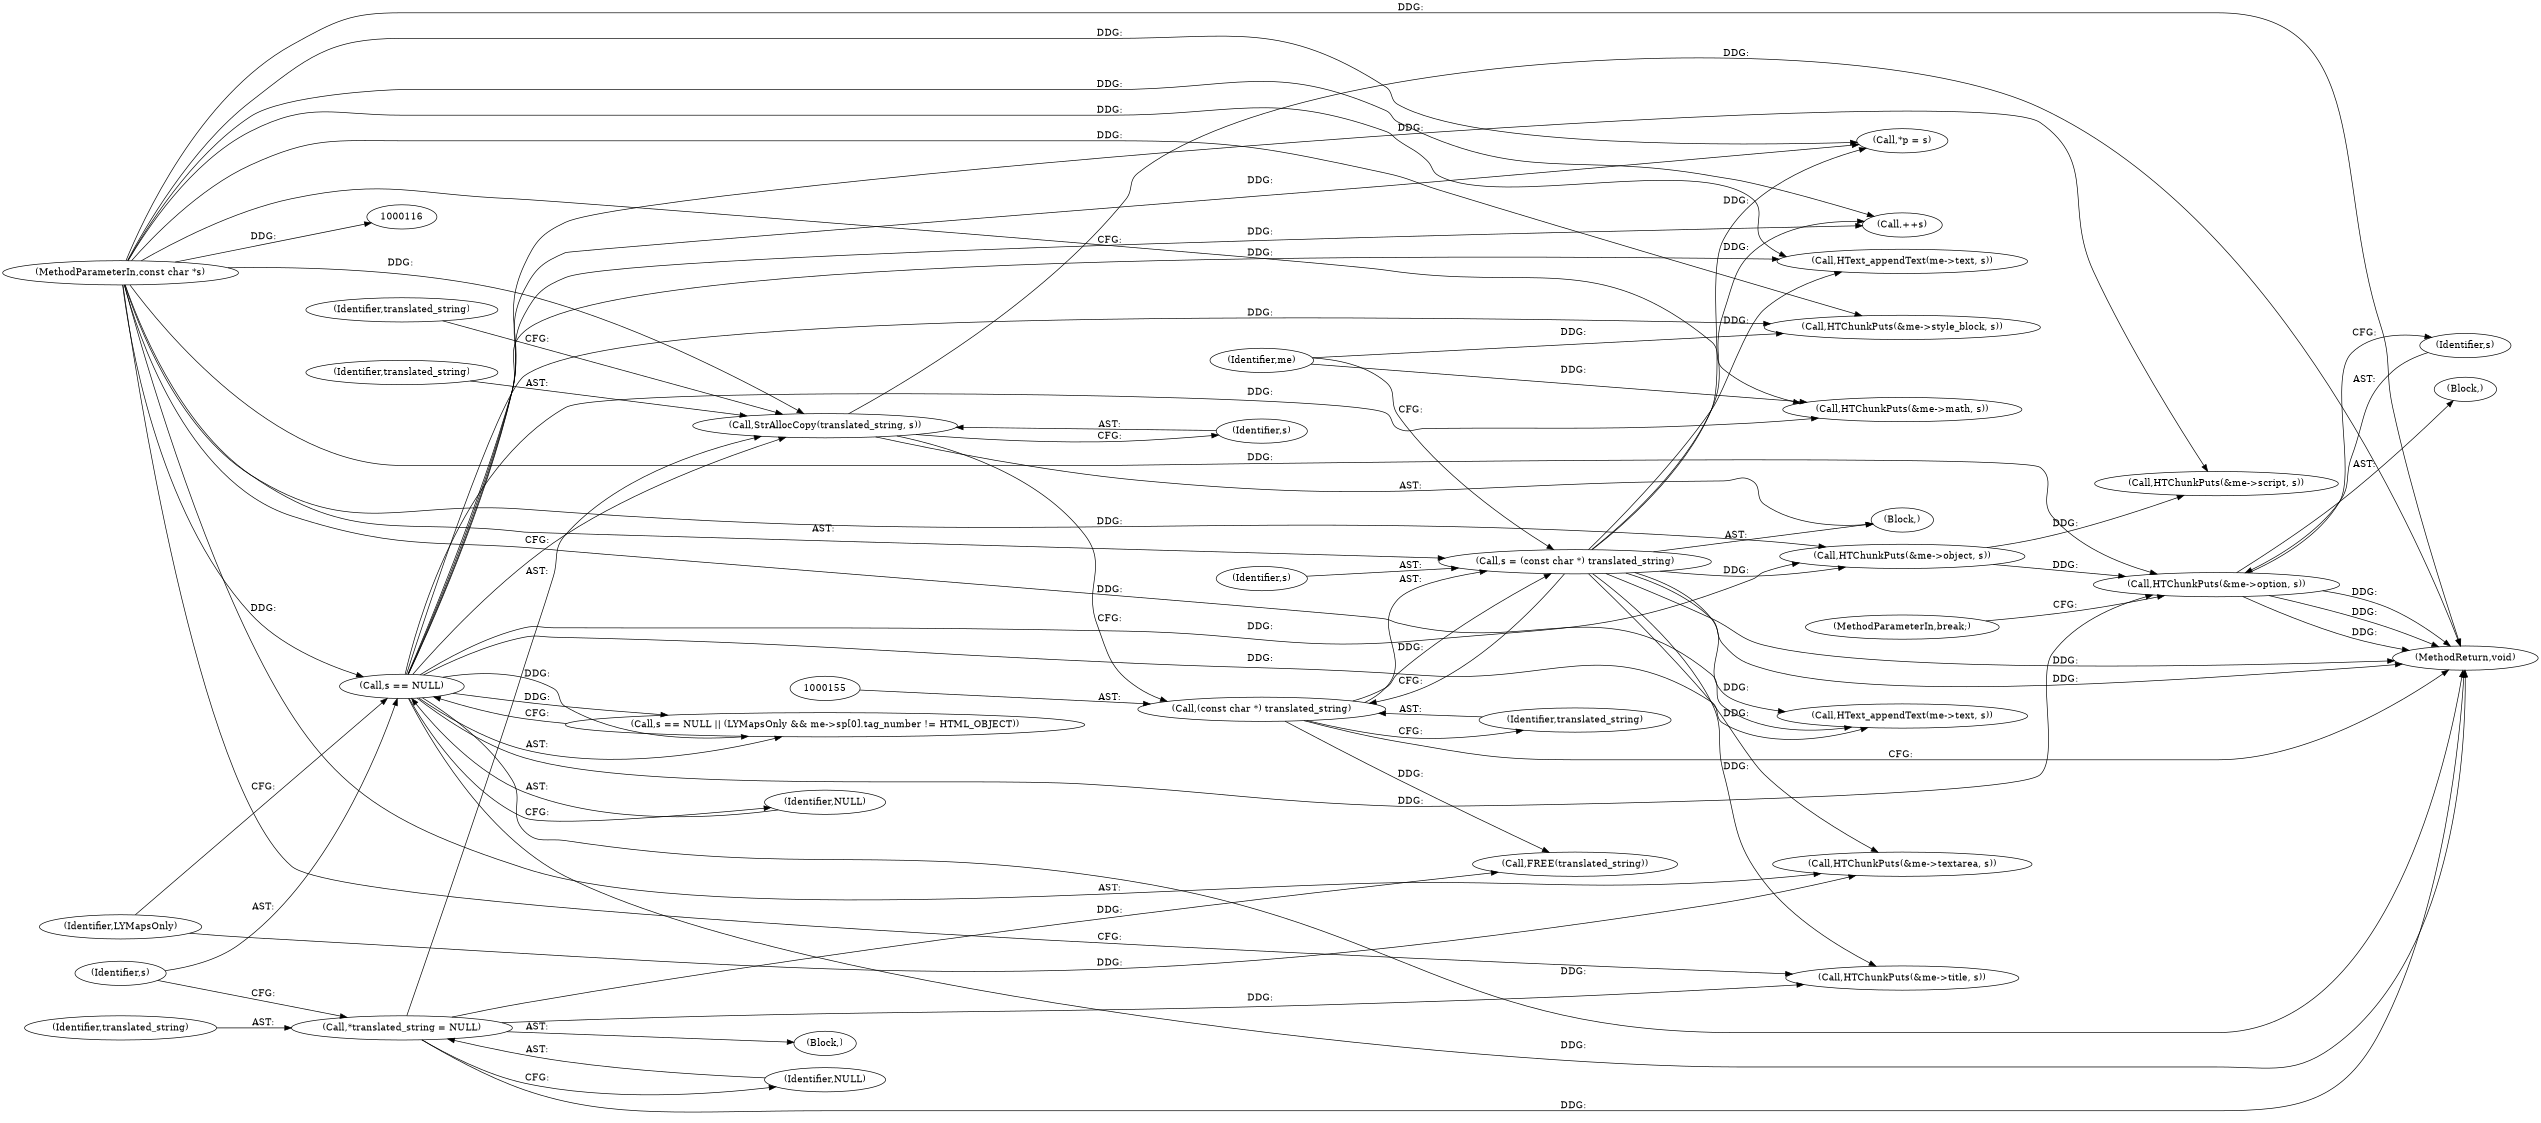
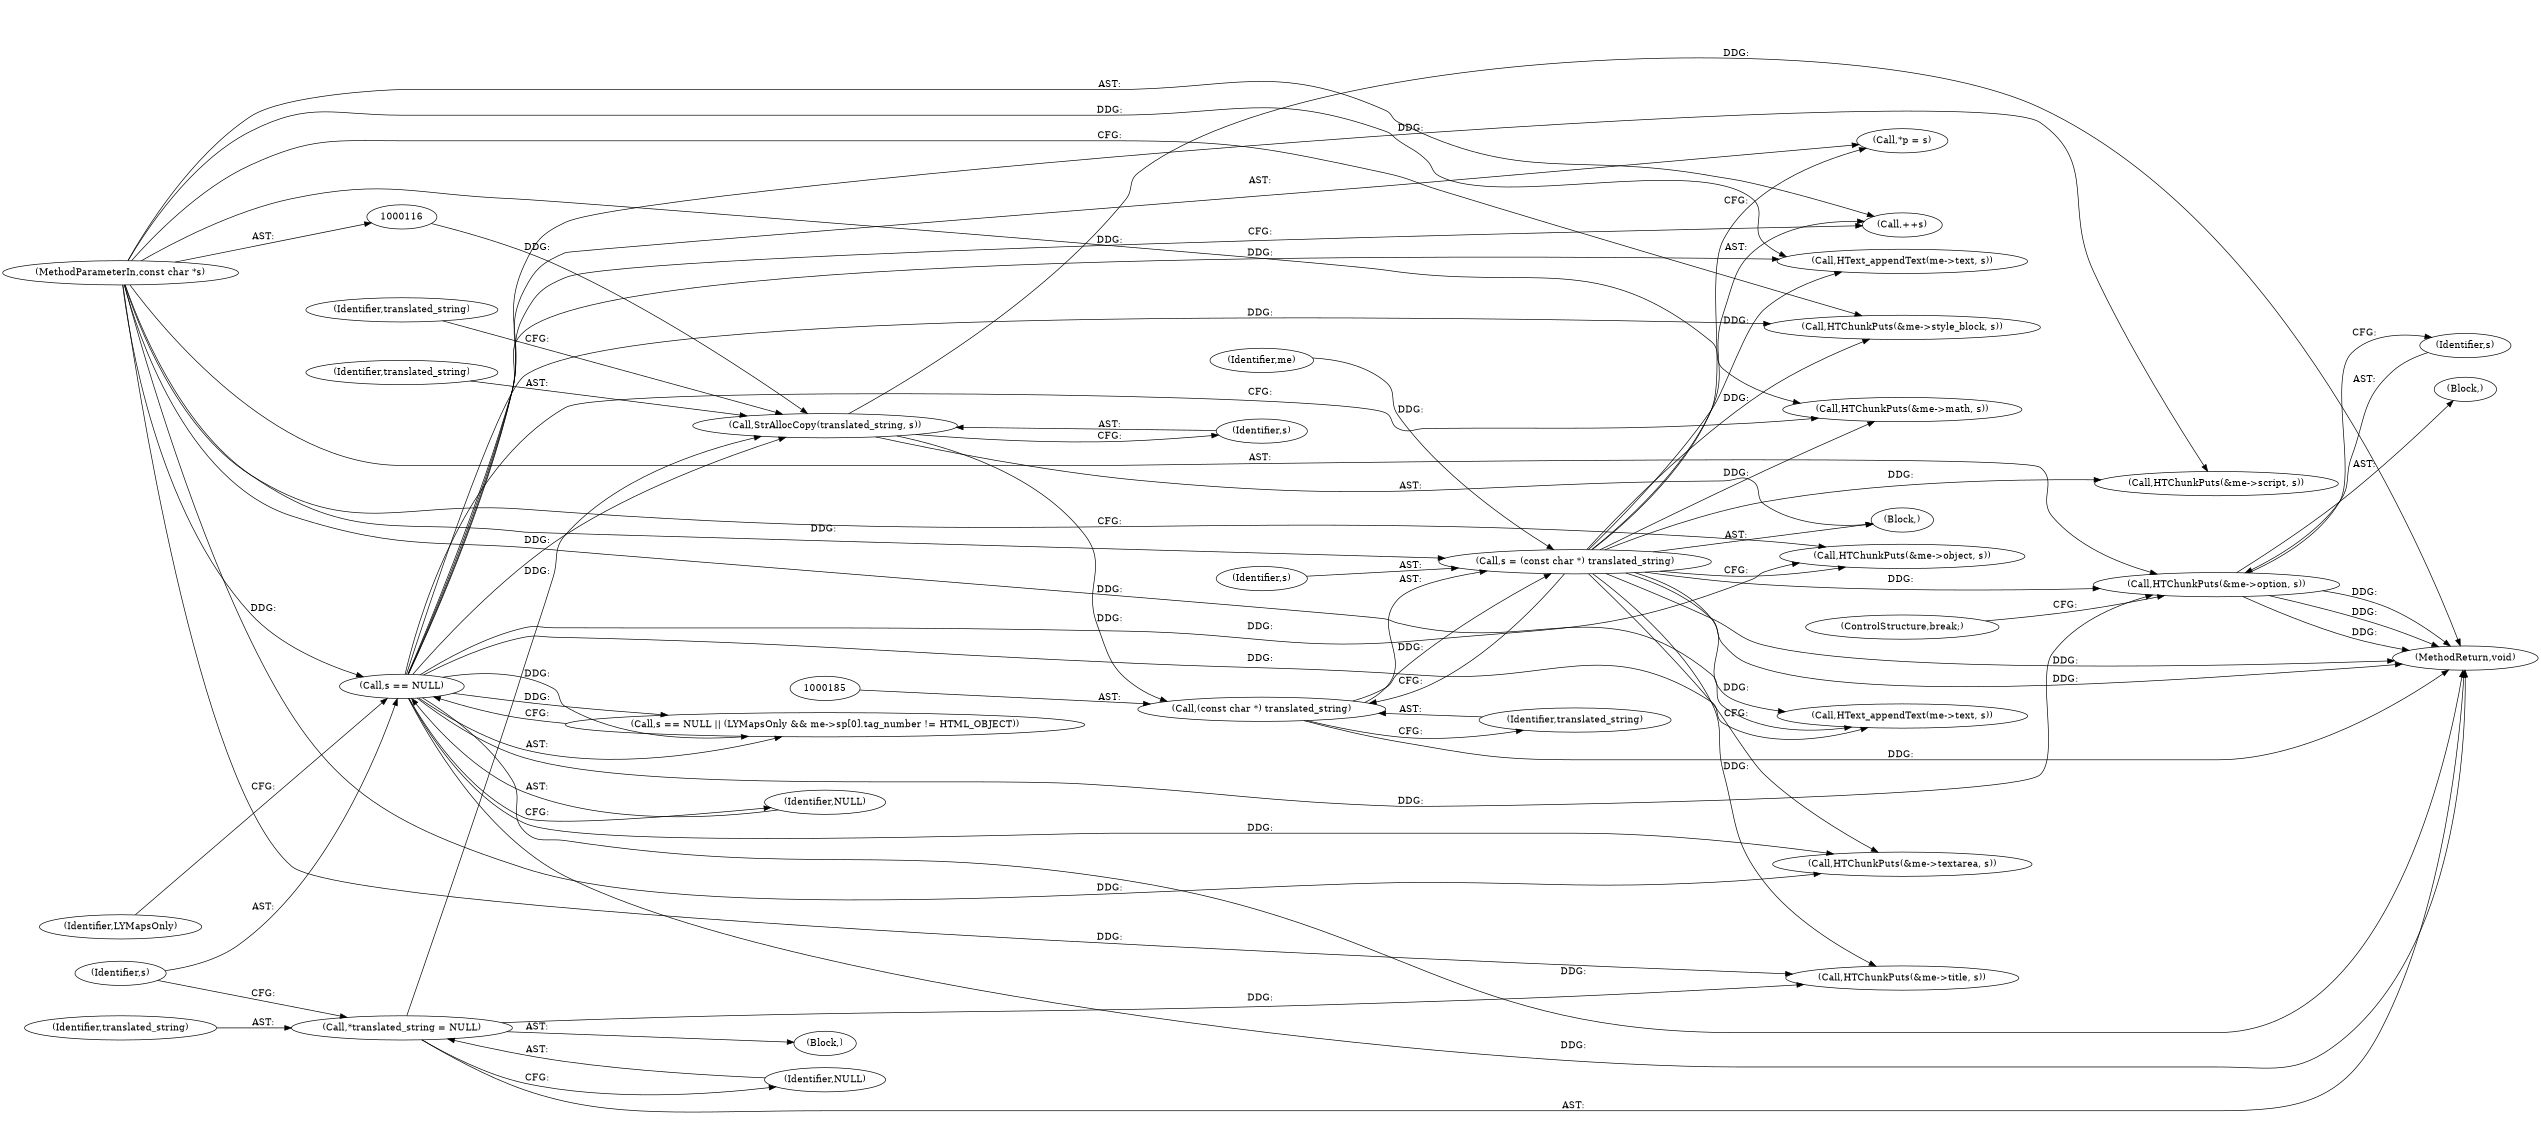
  digraph {
    rankdir=LR
    n1 [label="(Call,HTChunkPuts(&me->option, s))"]
    n2 [label="(Identifier,s)"]
    n3 [label="(Block,)"]
    n4 [label="(MethodReturn,void)"]
    n5 [label="(Call,s == NULL)"]
    n6 [label="(Call,StrAllocCopy(translated_string, s))"]
    n7 [label="(Call,HText_appendText(me->text, s))"]
    n8 [label="(Identifier,NULL)"]
    n9 [label="(Call,*p = s)"]
    n10 [label="(Call,++s)"]
    n11 [label="(Call,HText_appendText(me->text, s))"]
    n12 [label="(Call,s == NULL || (LYMapsOnly && me->sp[0].tag_number != HTML_OBJECT))"]
    n13 [label="(Call,HTChunkPuts(&me->object, s))"]
    n14 [label="(Call,HTChunkPuts(&me->style_block, s))"]
    n15 [label="(Call,HTChunkPuts(&me->math, s))"]
    n16 [label="(Call,HTChunkPuts(&me->script, s))"]
    n17 [label="(Call,HTChunkPuts(&me->textarea, s))"]
    n18 [label="(Call,(const char *) translated_string)"]
    n19 [label="(Block,)"]
    n20 [label="(Identifier,s)"]
    n21 [label="(Call,HTChunkPuts(&me->title, s))"]
    n22 [label="(MethodParameterIn,const char *s)"]
    n23 [label="(Call,s = (const char *) translated_string)"]
    1000116
-   n25 [label="(Call,FREE(translated_string))"]
    n26 [label="(Identifier,translated_string)"]
    n27 [label="(Call,*translated_string = NULL)"]
    n28 [label="(Identifier,NULL)"]
    n29 [label="(Block,)"]
    n30 [label="(Identifier,translated_string)"]
    n31 [label="(Identifier,translated_string)"]
    n32 [label="(Identifier,LYMapsOnly)"]
    n33 [label="(Identifier,s)"]
    n34 [label="(Identifier,translated_string)"]
-   n35 [label="(MethodParameterIn,break;)"]
+   n35 [label="(ControlStructure,break;)"]
    n36 [label="(Identifier,me)"]
    n37 [label="(Identifier,s)"]
-   1000155
+   1000155 [label=1000185]
    n1 -> n2 [label="CFG: "]
    n1 -> n3 [label="AST: "]
    n1 -> n4 [label="DDG: "]
    n1 -> n4 [label="DDG: "]
    n1 -> n4 [label="DDG: "]
    n2 -> n1 [label="AST: "]
    n5 -> n1 [label="DDG: "]
    n5 -> n4 [label="DDG: "]
    n5 -> n4 [label="DDG: "]
-   n5 -> n6 [label="CFG: "]
+   n5 -> n6 [label="DDG: "]
    n5 -> n7 [label="DDG: "]
    n5 -> n8 [label="CFG: "]
-   n5 -> n9 [label="DDG: "]
-   n5 -> n10 [label="DDG: "]
+   n5 -> n9 [label="AST: "]
+   n5 -> n10 [label="CFG: "]
    n5 -> n11 [label="DDG: "]
    n5 -> n12 [label="AST: "]
    n5 -> n12 [label="DDG: "]
    n5 -> n12 [label="DDG: "]
    n5 -> n13 [label="DDG: "]
    n5 -> n14 [label="DDG: "]
-   n5 -> n15 [label="DDG: "]
+   n5 -> n15 [label="CFG: "]
    n5 -> n16 [label="DDG: "]
-   n32 -> n17 [label="DDG: "]
+   n5 -> n17 [label="DDG: "]
    n6 -> n4 [label="DDG: "]
-   n6 -> n18 [label="CFG: "]
+   n6 -> n18 [label="DDG: "]
    n6 -> n19 [label="AST: "]
    n6 -> n20 [label="CFG: "]
    n8 -> n5 [label="AST: "]
    n12 -> n5 [label="CFG: "]
-   n18 -> n4 [label="CFG: "]
+   n18 -> n4 [label="DDG: "]
    n18 -> n23 [label="AST: "]
    n18 -> n23 [label="DDG: "]
-   n18 -> n25 [label="DDG: "]
    n18 -> n26 [label="CFG: "]
    n20 -> n6 [label="AST: "]
-   n22 -> n1 [label="DDG: "]
-   n22 -> n4 [label="DDG: "]
+   n22 -> n1 [label="AST: "]
    n22 -> n5 [label="DDG: "]
-   n22 -> n6 [label="DDG: "]
+   1000116 -> n6 [label="DDG: "]
    n22 -> n7 [label="DDG: "]
-   n22 -> n9 [label="DDG: "]
-   n22 -> n10 [label="DDG: "]
+   n22 -> n10 [label="AST: "]
    n22 -> n11 [label="DDG: "]
-   n22 -> n13 [label="DDG: "]
-   n22 -> n14 [label="DDG: "]
-   n22 -> n15 [label="CFG: "]
-   n22 -> n17 [label="AST: "]
-   n22 -> n21 [label="CFG: "]
-   n22 -> n23 [label="AST: "]
-   n22 -> 1000116 [label="DDG: "]
-   n13 -> n1 [label="DDG: "]
+   n22 -> n13 [label="CFG: "]
+   n22 -> n14 [label="CFG: "]
+   n22 -> n15 [label="DDG: "]
+   n22 -> n17 [label="DDG: "]
+   n22 -> n21 [label="DDG: "]
+   n22 -> n23 [label="DDG: "]
+   n22 -> 1000116 [label="AST: "]
+   n23 -> n1 [label="DDG: "]
    n23 -> n4 [label="DDG: "]
    n23 -> n4 [label="DDG: "]
    n23 -> n7 [label="DDG: "]
-   n23 -> n9 [label="DDG: "]
-   n23 -> n10 [label="DDG: "]
+   n23 -> n9 [label="CFG: "]
+   n23 -> n10 [label="AST: "]
    n23 -> n11 [label="DDG: "]
-   n23 -> n13 [label="DDG: "]
-   n36 -> n14 [label="DDG: "]
-   n36 -> n15 [label="DDG: "]
-   n13 -> n16 [label="DDG: "]
-   n23 -> n17 [label="DDG: "]
+   n23 -> n13 [label="CFG: "]
+   n23 -> n14 [label="DDG: "]
+   n23 -> n15 [label="DDG: "]
+   n23 -> n16 [label="DDG: "]
+   n23 -> n17 [label="CFG: "]
    n23 -> n18 [label="CFG: "]
    n23 -> n19 [label="AST: "]
    n23 -> n21 [label="DDG: "]
    n26 -> n18 [label="AST: "]
-   n27 -> n4 [label="DDG: "]
-   n27 -> n6 [label="AST: "]
+   n27 -> n4 [label="AST: "]
+   n27 -> n6 [label="DDG: "]
    n27 -> n21 [label="DDG: "]
-   n27 -> n25 [label="DDG: "]
    n27 -> n28 [label="CFG: "]
    n27 -> n29 [label="AST: "]
    n28 -> n27 [label="AST: "]
    n30 -> n6 [label="CFG: "]
    n31 -> n6 [label="AST: "]
    n32 -> n5 [label="CFG: "]
    n33 -> n23 [label="AST: "]
    n34 -> n27 [label="AST: "]
    n35 -> n1 [label="CFG: "]
-   n36 -> n23 [label="CFG: "]
+   n36 -> n23 [label="DDG: "]
    n37 -> n5 [label="AST: "]
    n37 -> n27 [label="CFG: "]
    1000155 -> n18 [label="AST: "]
  }
